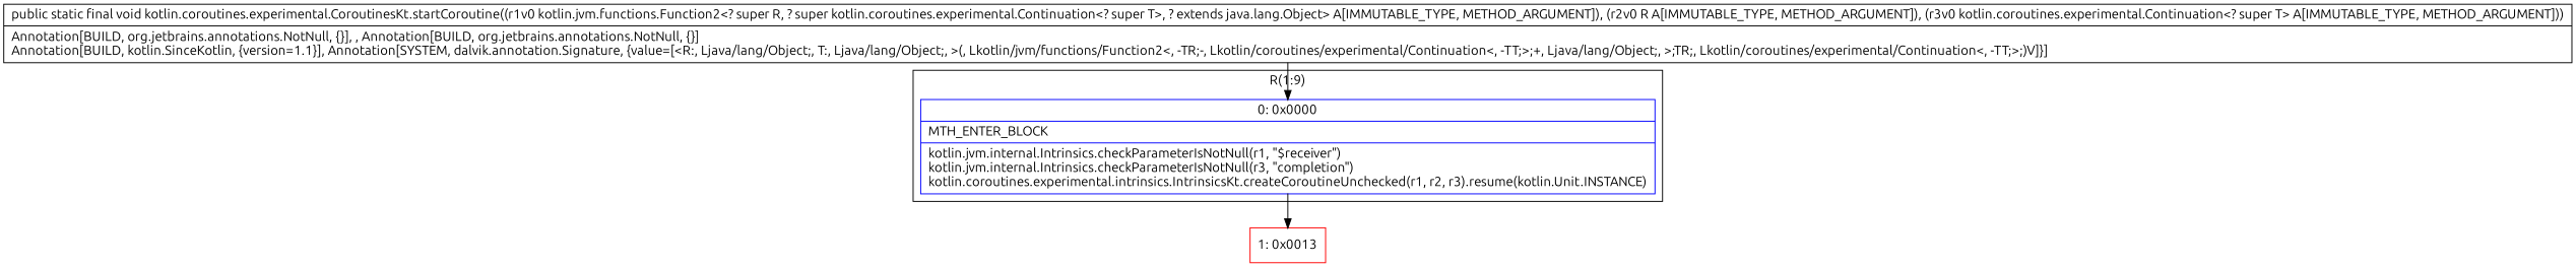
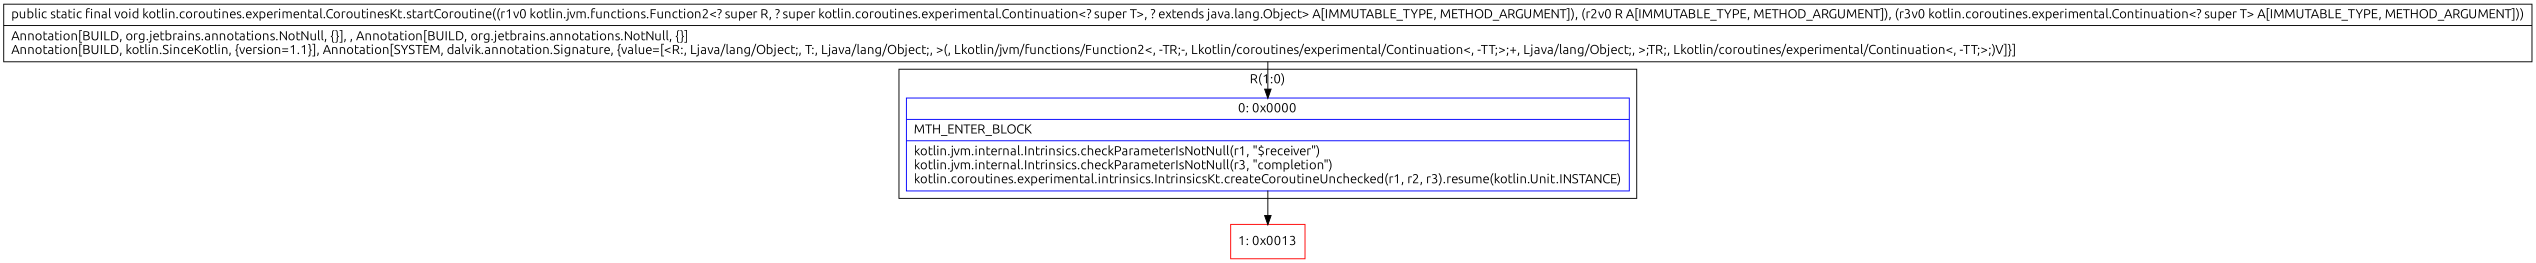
  digraph {
    fontname=Ubuntu
    node [shape=record fontname=Ubuntu]
    edge [fontname=Ubuntu]
    n1 [color=blue label="{0\:\ 0x0000|MTH_ENTER_BLOCK\l|kotlin.jvm.internal.Intrinsics.checkParameterIsNotNull(r1, \"$receiver\")\lkotlin.jvm.internal.Intrinsics.checkParameterIsNotNull(r3, \"completion\")\lkotlin.coroutines.experimental.intrinsics.IntrinsicsKt.createCoroutineUnchecked(r1, r2, r3).resume(kotlin.Unit.INSTANCE)\l}"]
    n2 [color=red label="{1\:\ 0x0013}"]
    n3 [label="{public static final void kotlin.coroutines.experimental.CoroutinesKt.startCoroutine((r1v0 kotlin.jvm.functions.Function2\<? super R, ? super kotlin.coroutines.experimental.Continuation\<? super T\>, ? extends java.lang.Object\> A[IMMUTABLE_TYPE, METHOD_ARGUMENT]), (r2v0 R A[IMMUTABLE_TYPE, METHOD_ARGUMENT]), (r3v0 kotlin.coroutines.experimental.Continuation\<? super T\> A[IMMUTABLE_TYPE, METHOD_ARGUMENT]))  | Annotation[BUILD, org.jetbrains.annotations.NotNull, \{\}], , Annotation[BUILD, org.jetbrains.annotations.NotNull, \{\}]\lAnnotation[BUILD, kotlin.SinceKotlin, \{version=1.1\}], Annotation[SYSTEM, dalvik.annotation.Signature, \{value=[\<R:, Ljava\/lang\/Object;, T:, Ljava\/lang\/Object;, \>(, Lkotlin\/jvm\/functions\/Function2\<, \-TR;\-, Lkotlin\/coroutines\/experimental\/Continuation\<, \-TT;\>;+, Ljava\/lang\/Object;, \>;TR;, Lkotlin\/coroutines\/experimental\/Continuation\<, \-TT;\>;)V]\}]\l}"]
    subgraph cluster_1 {
-     label="R(1:9)"
+     label="R(1:0)"
      n1
    }
    n1 -> n2
    n3 -> n1
  }
